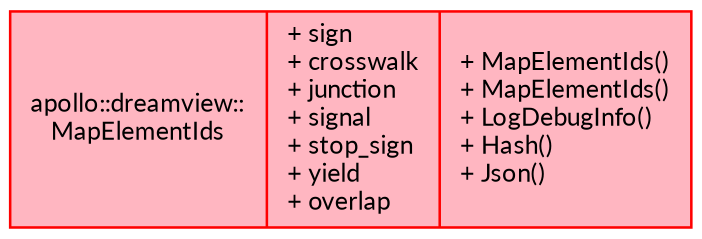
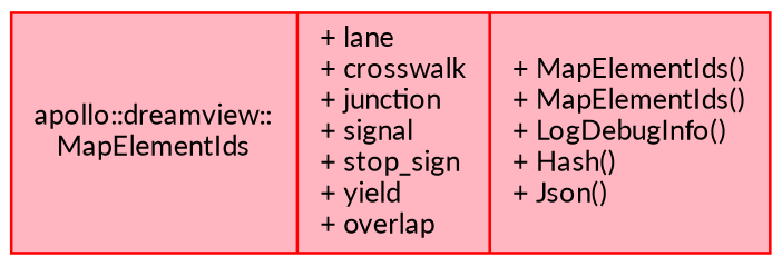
  digraph {
    rankdir=LR
    fontname=Lato
-   n1 [color=red fillcolor=lightpink fontcolor=black fontname=Lato fontsize=10 height=0.2 label="{apollo::dreamview::\lMapElementIds\n|+ sign\l+ crosswalk\l+ junction\l+ signal\l+ stop_sign\l+ yield\l+ overlap\l|+ MapElementIds()\l+ MapElementIds()\l+ LogDebugInfo()\l+ Hash()\l+ Json()\l}" shape=record style=filled width=0.4]
+   n1 [color=red fillcolor=lightpink fontcolor=black fontname=Lato fontsize=10 height=0.2 label="{apollo::dreamview::\lMapElementIds\n|+ lane\l+ crosswalk\l+ junction\l+ signal\l+ stop_sign\l+ yield\l+ overlap\l|+ MapElementIds()\l+ MapElementIds()\l+ LogDebugInfo()\l+ Hash()\l+ Json()\l}" shape=record style=filled width=0.4]
  }
